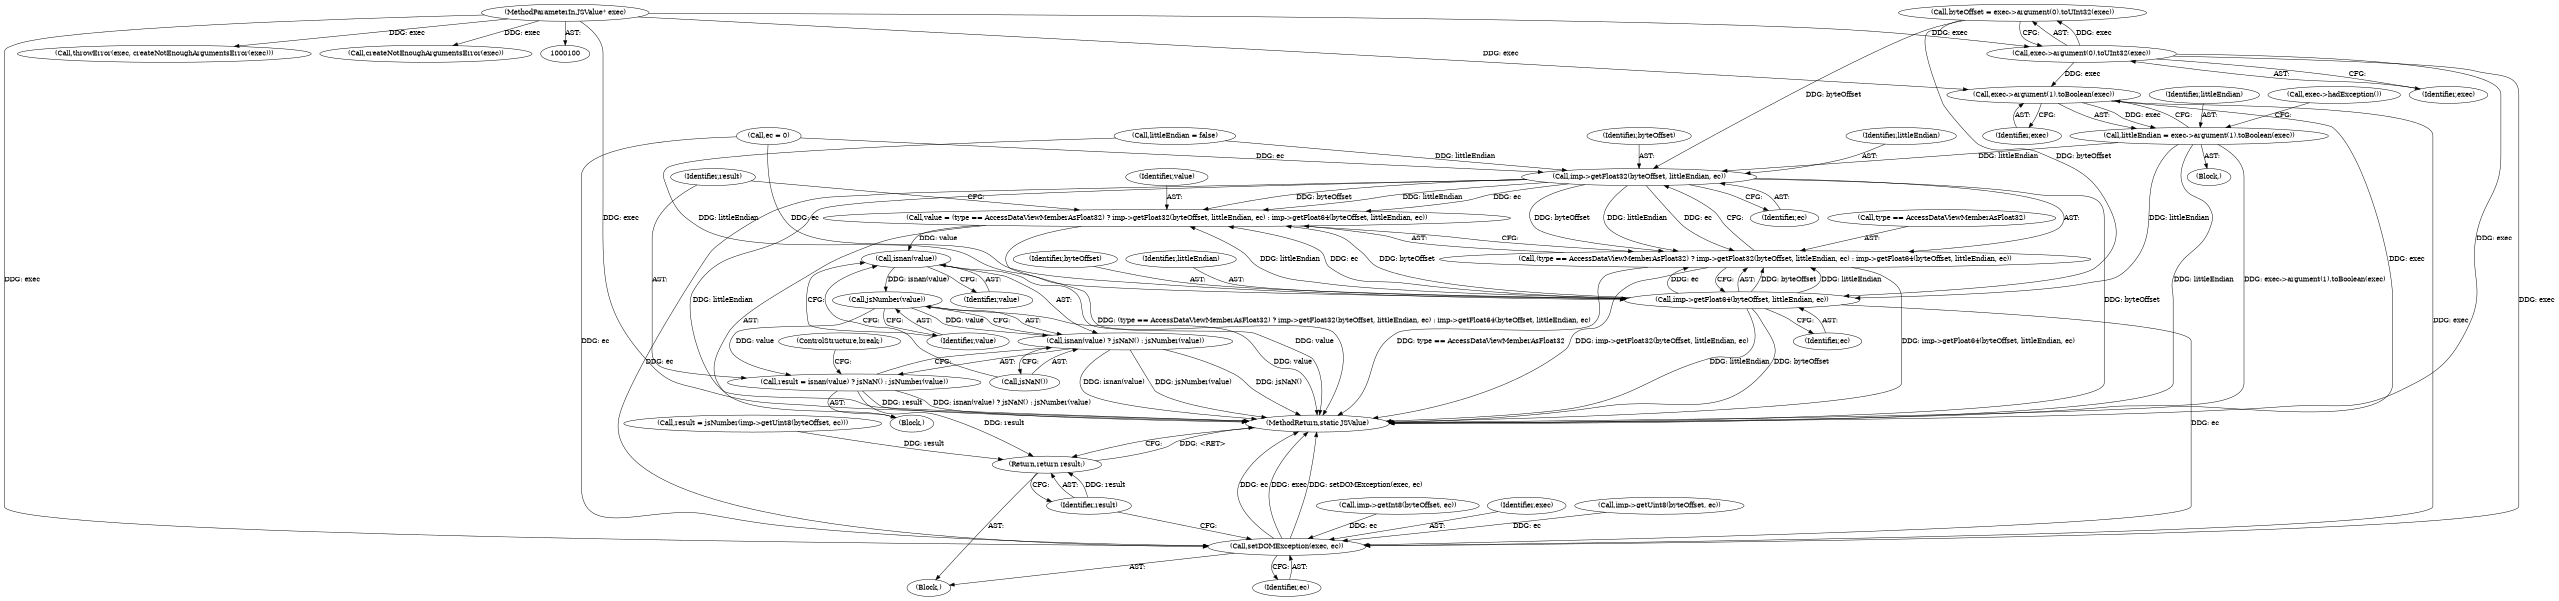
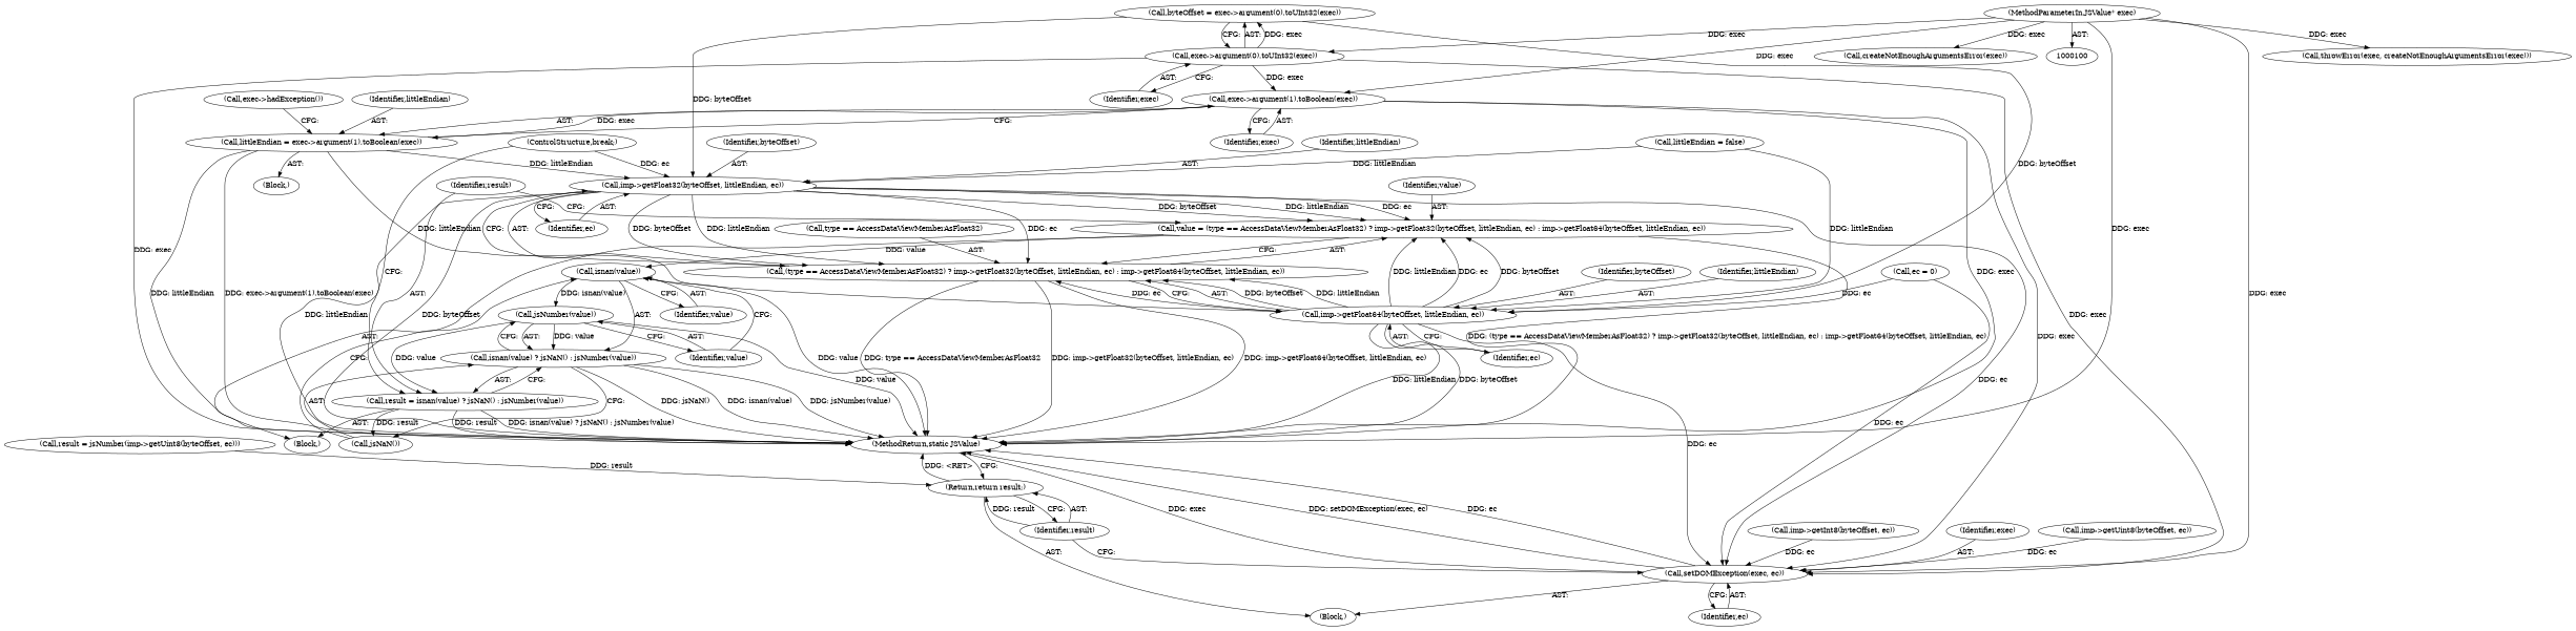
  digraph {
    n1 [label="(Call,exec->argument(1).toBoolean(exec))"]
    n2 [label="(Call,littleEndian = exec->argument(1).toBoolean(exec))"]
    n3 [label="(Call,setDOMException(exec, ec))"]
    n4 [label="(Identifier,exec)"]
    n5 [label="(MethodReturn,static JSValue)"]
    n6 [label="(Call,imp->getFloat32(byteOffset, littleEndian, ec))"]
    n7 [label="(Call,imp->getFloat64(byteOffset, littleEndian, ec))"]
    n8 [label="(Block,)"]
    n9 [label="(Block,)"]
    n10 [label="(Identifier,ec)"]
    n11 [label="(Return,return result;)"]
    n12 [label="(Call,exec->argument(0).toUInt32(exec))"]
    n13 [label="(Call,byteOffset = exec->argument(0).toUInt32(exec))"]
    n14 [label="(Identifier,exec)"]
    n15 [label="(MethodParameterIn,JSValue* exec)"]
    n16 [label="(Call,throwError(exec, createNotEnoughArgumentsError(exec)))"]
    n17 [label="(Call,createNotEnoughArgumentsError(exec))"]
    1000100
    n19 [label="(Call,value = (type == AccessDataViewMemberAsFloat32) ? imp->getFloat32(byteOffset, littleEndian, ec) : imp->getFloat64(byteOffset, littleEndian, ec))"]
    n20 [label="(Call,(type == AccessDataViewMemberAsFloat32) ? imp->getFloat32(byteOffset, littleEndian, ec) : imp->getFloat64(byteOffset, littleEndian, ec))"]
    n21 [label="(Identifier,ec)"]
    n22 [label="(Identifier,ec)"]
    n23 [label="(Call,isnan(value))"]
    n24 [label="(Block,)"]
    n25 [label="(Call,jsNumber(value))"]
    n26 [label="(Call,isnan(value) ? jsNaN() : jsNumber(value))"]
    n27 [label="(Identifier,value)"]
    n28 [label="(Call,result = isnan(value) ? jsNaN() : jsNumber(value))"]
    n29 [label="(Identifier,value)"]
    n30 [label="(Call,jsNaN())"]
    n31 [label="(Identifier,result)"]
    n32 [label="(Call,imp->getInt8(byteOffset, ec))"]
    n33 [label="(ControlStructure,break;)"]
    n34 [label="(Call,littleEndian = false)"]
    n35 [label="(Identifier,result)"]
    n36 [label="(Identifier,byteOffset)"]
    n37 [label="(Call,ec = 0)"]
    n38 [label="(Identifier,value)"]
    n39 [label="(Call,type == AccessDataViewMemberAsFloat32)"]
    n40 [label="(Identifier,exec)"]
    n41 [label="(Call,result = jsNumber(imp->getUint8(byteOffset, ec)))"]
    n42 [label="(Call,imp->getUint8(byteOffset, ec))"]
    n43 [label="(Identifier,littleEndian)"]
    n44 [label="(Call,exec->hadException())"]
    n45 [label="(Identifier,littleEndian)"]
    n46 [label="(Identifier,littleEndian)"]
    n47 [label="(Identifier,byteOffset)"]
    n1 -> n2 [label="AST: "]
    n1 -> n2 [label="DDG: exec"]
    n1 -> n3 [label="DDG: exec"]
    n1 -> n4 [label="CFG: "]
    n1 -> n5 [label="DDG: exec"]
    n2 -> n1 [label="CFG: "]
    n2 -> n5 [label="DDG: littleEndian"]
    n2 -> n5 [label="DDG: exec->argument(1).toBoolean(exec)"]
    n2 -> n6 [label="DDG: littleEndian"]
    n2 -> n7 [label="DDG: littleEndian"]
    n2 -> n8 [label="AST: "]
    n3 -> n5 [label="DDG: exec"]
    n3 -> n5 [label="DDG: setDOMException(exec, ec)"]
    n3 -> n5 [label="DDG: ec"]
    n3 -> n9 [label="AST: "]
    n3 -> n10 [label="CFG: "]
    n4 -> n1 [label="AST: "]
    n5 -> n11 [label="CFG: "]
    n6 -> n3 [label="DDG: ec"]
    n6 -> n5 [label="DDG: littleEndian"]
    n6 -> n5 [label="DDG: byteOffset"]
    n6 -> n19 [label="DDG: byteOffset"]
    n6 -> n19 [label="DDG: littleEndian"]
    n6 -> n19 [label="DDG: ec"]
    n6 -> n20 [label="AST: "]
    n6 -> n20 [label="DDG: byteOffset"]
    n6 -> n20 [label="DDG: littleEndian"]
    n6 -> n20 [label="DDG: ec"]
    n6 -> n21 [label="CFG: "]
    n7 -> n3 [label="DDG: ec"]
    n7 -> n5 [label="DDG: littleEndian"]
    n7 -> n5 [label="DDG: byteOffset"]
    n7 -> n19 [label="DDG: byteOffset"]
    n7 -> n19 [label="DDG: littleEndian"]
    n7 -> n19 [label="DDG: ec"]
    n7 -> n20 [label="AST: "]
    n7 -> n20 [label="DDG: byteOffset"]
    n7 -> n20 [label="DDG: littleEndian"]
    n7 -> n20 [label="DDG: ec"]
    n7 -> n22 [label="CFG: "]
    n10 -> n3 [label="AST: "]
    n11 -> n5 [label="DDG: <RET>"]
    n11 -> n9 [label="AST: "]
    n11 -> n31 [label="CFG: "]
    n12 -> n1 [label="DDG: exec"]
    n12 -> n3 [label="DDG: exec"]
    n12 -> n5 [label="DDG: exec"]
    n12 -> n13 [label="AST: "]
    n12 -> n13 [label="DDG: exec"]
    n12 -> n14 [label="CFG: "]
    n13 -> n6 [label="DDG: byteOffset"]
    n13 -> n7 [label="DDG: byteOffset"]
    n13 -> n12 [label="CFG: "]
    n14 -> n12 [label="AST: "]
    n15 -> n1 [label="DDG: exec"]
    n15 -> n3 [label="DDG: exec"]
    n15 -> n5 [label="DDG: exec"]
    n15 -> n12 [label="DDG: exec"]
    n15 -> n16 [label="DDG: exec"]
    n15 -> n17 [label="DDG: exec"]
    n15 -> 1000100 [label="AST: "]
    n19 -> n5 [label="DDG: (type == AccessDataViewMemberAsFloat32) ? imp->getFloat32(byteOffset, littleEndian, ec) : imp->getFloat64(byteOffset, littleEndian, ec)"]
    n19 -> n20 [label="CFG: "]
    n19 -> n23 [label="DDG: value"]
    n19 -> n24 [label="AST: "]
    n20 -> n5 [label="DDG: type == AccessDataViewMemberAsFloat32"]
    n20 -> n5 [label="DDG: imp->getFloat32(byteOffset, littleEndian, ec)"]
    n20 -> n5 [label="DDG: imp->getFloat64(byteOffset, littleEndian, ec)"]
    n20 -> n6 [label="CFG: "]
    n20 -> n7 [label="CFG: "]
    n20 -> n19 [label="AST: "]
    n21 -> n6 [label="AST: "]
    n22 -> n7 [label="AST: "]
    n23 -> n5 [label="DDG: value"]
    n23 -> n25 [label="DDG: isnan(value)"]
    n23 -> n26 [label="AST: "]
    n23 -> n27 [label="CFG: "]
    n25 -> n5 [label="DDG: value"]
    n25 -> n26 [label="AST: "]
    n25 -> n26 [label="DDG: value"]
    n25 -> n28 [label="DDG: value"]
    n25 -> n29 [label="CFG: "]
    n26 -> n5 [label="DDG: jsNaN()"]
    n26 -> n5 [label="DDG: isnan(value)"]
    n26 -> n5 [label="DDG: jsNumber(value)"]
    n26 -> n25 [label="CFG: "]
    n26 -> n28 [label="AST: "]
    n26 -> n30 [label="CFG: "]
    n27 -> n23 [label="AST: "]
    n28 -> n5 [label="DDG: result"]
    n28 -> n5 [label="DDG: isnan(value) ? jsNaN() : jsNumber(value)"]
-   n28 -> n11 [label="DDG: result"]
+   n28 -> n30 [label="DDG: result"]
    n28 -> n24 [label="AST: "]
    n28 -> n26 [label="CFG: "]
    n29 -> n23 [label="CFG: "]
    n29 -> n25 [label="AST: "]
    n30 -> n23 [label="CFG: "]
    n30 -> n26 [label="AST: "]
    n31 -> n3 [label="CFG: "]
    n31 -> n11 [label="AST: "]
    n31 -> n11 [label="DDG: result"]
    n32 -> n3 [label="DDG: ec"]
    n33 -> n28 [label="CFG: "]
    n34 -> n6 [label="DDG: littleEndian"]
    n34 -> n7 [label="DDG: littleEndian"]
    n35 -> n19 [label="CFG: "]
    n35 -> n28 [label="AST: "]
    n36 -> n7 [label="AST: "]
    n37 -> n3 [label="DDG: ec"]
-   n37 -> n6 [label="DDG: ec"]
+   n33 -> n6 [label="DDG: ec"]
    n37 -> n7 [label="DDG: ec"]
    n38 -> n19 [label="AST: "]
    n39 -> n20 [label="AST: "]
    n40 -> n3 [label="AST: "]
    n41 -> n11 [label="DDG: result"]
    n42 -> n3 [label="DDG: ec"]
    n43 -> n7 [label="AST: "]
    n44 -> n2 [label="CFG: "]
    n45 -> n6 [label="AST: "]
    n46 -> n2 [label="AST: "]
    n47 -> n6 [label="AST: "]
  }
